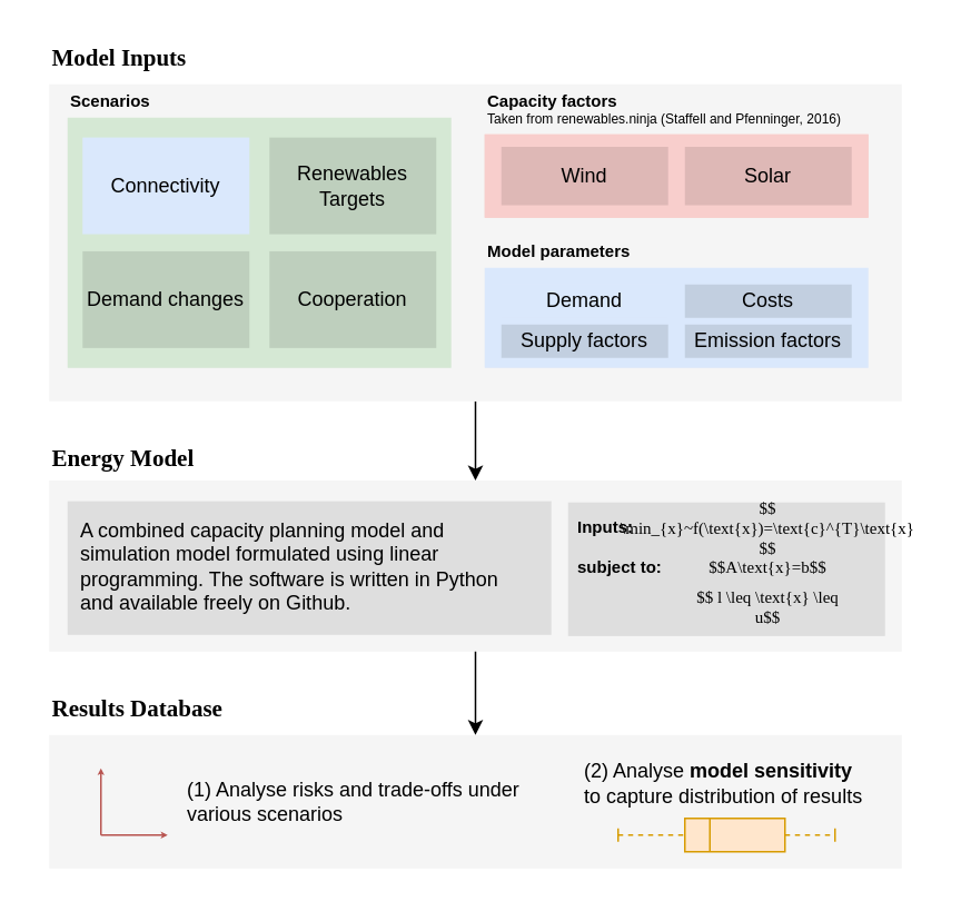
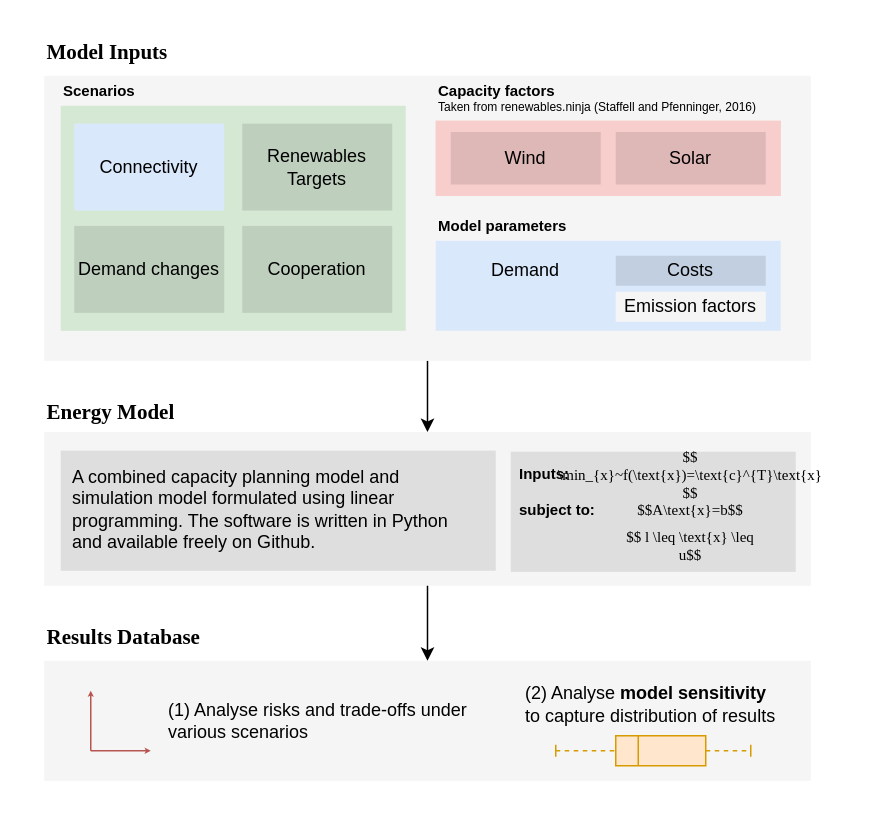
  <mxCell id="0" />
  <mxCell id="1" parent="0" />
  <mxCell id="2" value="" style="rounded=0;whiteSpace=wrap;html=1;strokeColor=none;" vertex="1" parent="1"><mxGeometry x="20" y="20" width="540" height="510" as="geometry" /></mxCell>
  <mxCell id="3" value="" style="rounded=0;whiteSpace=wrap;html=1;fillColor=#f5f5f5;fontColor=#333333;strokeColor=none;" parent="1" vertex="1"><mxGeometry x="29" y="287.5" width="511" height="102.5" as="geometry" /></mxCell>
  <mxCell id="4" value="" style="rounded=0;whiteSpace=wrap;html=1;fontFamily=Georgia;fontSize=12;strokeColor=none;fillColor=#DEDEDE;" parent="1" vertex="1"><mxGeometry x="340" y="300.63" width="190" height="80.12" as="geometry" /></mxCell>
  <mxCell id="5" value="" style="rounded=0;whiteSpace=wrap;html=1;fontFamily=Georgia;fontSize=12;strokeColor=none;fillColor=#DEDEDE;" parent="1" vertex="1"><mxGeometry x="40" y="299.88" width="290" height="80.12" as="geometry" /></mxCell>
  <mxCell id="6" style="edgeStyle=orthogonalEdgeStyle;rounded=0;orthogonalLoop=1;jettySize=auto;html=1;exitX=0.5;exitY=1;exitDx=0;exitDy=0;entryX=0.5;entryY=0;entryDx=0;entryDy=0;fontFamily=Georgia;fontSize=14;" parent="1" source="7" target="3" edge="1"><mxGeometry relative="1" as="geometry" /></mxCell>
  <mxCell id="7" value="" style="rounded=0;whiteSpace=wrap;html=1;fontSize=10;fillColor=#f5f5f5;fontColor=#333333;strokeColor=none;" parent="1" vertex="1"><mxGeometry x="29" y="50" width="511" height="190" as="geometry" /></mxCell>
  <mxCell id="8" value="" style="rounded=0;whiteSpace=wrap;html=1;fillColor=#dae8fc;strokeColor=none;" parent="1" vertex="1"><mxGeometry x="290" y="160" width="230" height="60" as="geometry" /></mxCell>
  <mxCell id="9" value="" style="group" parent="1" vertex="1" connectable="0"><mxGeometry x="40" y="70" width="230" height="150" as="geometry" /></mxCell>
  <mxCell id="10" value="" style="rounded=0;whiteSpace=wrap;html=1;fillColor=#d5e8d4;strokeColor=none;" parent="9" vertex="1"><mxGeometry width="230" height="150" as="geometry" /></mxCell>
  <mxCell id="11" value="" style="group" parent="9" vertex="1" connectable="0"><mxGeometry x="9" y="11.932" width="212" height="126.136" as="geometry" /></mxCell>
  <mxCell id="12" value="" style="group" parent="11" vertex="1" connectable="0"><mxGeometry width="212" height="126.136" as="geometry" /></mxCell>
  <mxCell id="13" value="Connectivity" style="rounded=0;whiteSpace=wrap;html=1;fillColor=#dae8fc;strokeColor=none;" parent="12" vertex="1"><mxGeometry width="100" height="57.955" as="geometry" /></mxCell>
  <mxCell id="14" value="Renewables Targets" style="rounded=0;whiteSpace=wrap;html=1;fillColor=#BECFBD;strokeColor=none;" parent="12" vertex="1"><mxGeometry x="112" width="100" height="57.955" as="geometry" /></mxCell>
  <mxCell id="15" value="Demand changes" style="rounded=0;whiteSpace=wrap;html=1;fillColor=#BECFBD;strokeColor=none;" parent="12" vertex="1"><mxGeometry y="68.182" width="100" height="57.955" as="geometry" /></mxCell>
  <mxCell id="16" value="Cooperation" style="rounded=0;whiteSpace=wrap;html=1;fillColor=#BECFBD;strokeColor=none;" parent="12" vertex="1"><mxGeometry x="112" y="68.182" width="100" height="57.955" as="geometry" /></mxCell>
  <mxCell id="17" value="&lt;font size=&quot;1&quot;&gt;&lt;b&gt;Scenarios&lt;/b&gt;&lt;/font&gt;" style="text;html=1;strokeColor=none;fillColor=none;align=left;verticalAlign=middle;whiteSpace=wrap;rounded=0;fontSize=8;" parent="1" vertex="1"><mxGeometry x="40" y="50" width="230" height="20" as="geometry" /></mxCell>
  <mxCell id="18" value="&lt;span style=&quot;font-size: 10px&quot;&gt;&lt;b&gt;Model parameters&lt;/b&gt;&lt;/span&gt;" style="text;html=1;strokeColor=none;fillColor=none;align=left;verticalAlign=middle;whiteSpace=wrap;rounded=0;fontSize=8;" parent="1" vertex="1"><mxGeometry x="290" y="140" width="230" height="20" as="geometry" /></mxCell>
  <mxCell id="19" value="Demand" style="rounded=0;whiteSpace=wrap;html=1;fillColor=#dae8fc;strokeColor=none;" parent="1" vertex="1"><mxGeometry x="300" y="170" width="100" height="20" as="geometry" /></mxCell>
  <mxCell id="20" value="Costs" style="rounded=0;whiteSpace=wrap;html=1;fillColor=#C2CFE0;strokeColor=none;" parent="1" vertex="1"><mxGeometry x="410" y="170" width="100" height="20" as="geometry" /></mxCell>
- <mxCell id="21" value="Supply factors" style="rounded=0;whiteSpace=wrap;html=1;fillColor=#C2CFE0;strokeColor=none;" parent="1" vertex="1"><mxGeometry x="300" y="194" width="100" height="20" as="geometry" /></mxCell>
- <mxCell id="22" value="Emission factors" style="rounded=0;whiteSpace=wrap;html=1;fillColor=#C2CFE0;strokeColor=none;" parent="1" vertex="1"><mxGeometry x="410" y="194" width="100" height="20" as="geometry" /></mxCell>
+ <mxCell id="22" value="Emission factors" style="rounded=0;whiteSpace=wrap;html=1;fillColor=#f5f5f5;strokeColor=none;" parent="1" vertex="1"><mxGeometry x="410" y="194" width="100" height="20" as="geometry" /></mxCell>
  <mxCell id="23" value="Model Inputs" style="text;html=1;strokeColor=none;fillColor=none;align=left;verticalAlign=middle;whiteSpace=wrap;rounded=0;fontSize=14;fontStyle=1;fontFamily=Georgia;" parent="1" vertex="1"><mxGeometry x="29" y="20" width="511" height="30" as="geometry" /></mxCell>
  <mxCell id="24" value="&lt;b style=&quot;font-size: 10px&quot;&gt;Capacity factors &lt;br&gt;&lt;/b&gt;Taken from renewables.ninja (Staffell and Pfenninger, 2016)" style="text;html=1;strokeColor=none;fillColor=none;align=left;verticalAlign=middle;whiteSpace=wrap;rounded=0;fontSize=8;" parent="1" vertex="1"><mxGeometry x="290" y="50" width="230" height="30" as="geometry" /></mxCell>
  <mxCell id="25" value="" style="group;fillColor=#f8cecc;strokeColor=none;container=0;" parent="1" vertex="1" connectable="0"><mxGeometry x="290" y="80" width="230" height="50" as="geometry" /></mxCell>
  <mxCell id="26" value="" style="rounded=0;whiteSpace=wrap;html=1;strokeColor=none;fillColor=#f8cecc;" parent="1" vertex="1"><mxGeometry x="290" y="80" width="230" height="50" as="geometry" /></mxCell>
  <mxCell id="27" value="Wind" style="rounded=0;whiteSpace=wrap;html=1;fillColor=#DEB8B6;strokeColor=none;" parent="1" vertex="1"><mxGeometry x="300" y="87.5" width="100" height="35" as="geometry" /></mxCell>
  <mxCell id="28" value="Solar" style="rounded=0;whiteSpace=wrap;html=1;fillColor=#DEB8B6;strokeColor=none;" parent="1" vertex="1"><mxGeometry x="410" y="87.5" width="100" height="35" as="geometry" /></mxCell>
  <mxCell id="29" value="Energy Model" style="text;html=1;strokeColor=none;fillColor=none;align=left;verticalAlign=middle;whiteSpace=wrap;rounded=0;fontSize=14;fontStyle=1;fontFamily=Georgia;" parent="1" vertex="1"><mxGeometry x="29" y="260" width="511" height="30" as="geometry" /></mxCell>
  <mxCell id="30" value="$$ \min_{x}~f(\text{x})=\text{c}^{T}\text{x}&lt;br style=&quot;font-size: 10px;&quot;&gt;$$" style="text;html=1;strokeColor=none;fillColor=none;align=center;verticalAlign=middle;whiteSpace=wrap;rounded=0;fontFamily=Georgia;fontSize=10;" parent="1" vertex="1"><mxGeometry x="410" y="300.63" width="100" height="30" as="geometry" /></mxCell>
  <mxCell id="31" value="$$A\text{x}=b$$" style="text;html=1;strokeColor=none;fillColor=none;align=center;verticalAlign=middle;whiteSpace=wrap;rounded=0;fontFamily=Georgia;fontSize=10;" parent="1" vertex="1"><mxGeometry x="410" y="323.63" width="100" height="30" as="geometry" /></mxCell>
  <mxCell id="32" value="$$ l \leq \text{x} \leq u$$" style="text;html=1;strokeColor=none;fillColor=none;align=center;verticalAlign=middle;whiteSpace=wrap;rounded=0;fontFamily=Georgia;fontSize=10;" parent="1" vertex="1"><mxGeometry x="410" y="347.63" width="100" height="30" as="geometry" /></mxCell>
  <mxCell id="33" value="A combined capacity planning model and simulation model formulated using linear programming. The software is written in Python and available freely on Github." style="text;html=1;strokeColor=none;fillColor=none;align=left;verticalAlign=middle;whiteSpace=wrap;rounded=0;fontFamily=Helvetica;fontSize=12;" parent="1" vertex="1"><mxGeometry x="46" y="300.63" width="274" height="76.25" as="geometry" /></mxCell>
  <mxCell id="34" value="" style="rounded=0;whiteSpace=wrap;html=1;fillColor=#f5f5f5;fontColor=#333333;strokeColor=none;" parent="1" vertex="1"><mxGeometry x="29" y="440" width="511" height="80" as="geometry" /></mxCell>
  <mxCell id="35" style="edgeStyle=orthogonalEdgeStyle;rounded=0;orthogonalLoop=1;jettySize=auto;html=1;exitX=0.5;exitY=1;exitDx=0;exitDy=0;entryX=0.5;entryY=0;entryDx=0;entryDy=0;fontFamily=Georgia;fontSize=14;" parent="1" source="3" target="34" edge="1"><mxGeometry relative="1" as="geometry"><mxPoint x="284.21" y="390" as="sourcePoint" /><mxPoint x="284.21" y="437.5" as="targetPoint" /></mxGeometry></mxCell>
  <mxCell id="36" value="Results Database" style="text;html=1;strokeColor=none;fillColor=none;align=left;verticalAlign=middle;whiteSpace=wrap;rounded=0;fontSize=14;fontStyle=1;fontFamily=Georgia;" parent="1" vertex="1"><mxGeometry x="29" y="410" width="511" height="30" as="geometry" /></mxCell>
  <mxCell id="37" value="(1) Analyse risks and trade-offs under various scenarios" style="text;html=1;strokeColor=none;fillColor=none;align=left;verticalAlign=middle;whiteSpace=wrap;rounded=0;fontFamily=Helvetica;fontSize=12;" parent="1" vertex="1"><mxGeometry x="110" y="450.94" width="210" height="58.13" as="geometry" /></mxCell>
  <mxCell id="38" value="&lt;font face=&quot;Helvetica&quot; style=&quot;font-size: 10px&quot;&gt;&lt;b style=&quot;font-size: 10px&quot;&gt;Inputs:&lt;/b&gt;&lt;/font&gt;" style="text;html=1;strokeColor=none;fillColor=none;align=left;verticalAlign=middle;whiteSpace=wrap;rounded=0;fontFamily=Georgia;fontSize=10;" parent="1" vertex="1"><mxGeometry x="344" y="299.88" width="60" height="30" as="geometry" /></mxCell>
  <mxCell id="39" value="&lt;font face=&quot;Helvetica&quot;&gt;&lt;b&gt;subject to:&lt;/b&gt;&lt;/font&gt;" style="text;html=1;strokeColor=none;fillColor=none;align=left;verticalAlign=middle;whiteSpace=wrap;rounded=0;fontFamily=Georgia;fontSize=10;" parent="1" vertex="1"><mxGeometry x="344" y="323.63" width="60" height="30" as="geometry" /></mxCell>
  <mxCell id="40" value="(2) Analyse &lt;b&gt;model sensitivity&lt;/b&gt; to capture distribution of results&amp;nbsp;" style="text;html=1;strokeColor=none;fillColor=none;align=left;verticalAlign=middle;whiteSpace=wrap;rounded=0;fontFamily=Helvetica;fontSize=12;" parent="1" vertex="1"><mxGeometry x="347.5" y="440" width="175" height="58.13" as="geometry" /></mxCell>
  <mxCell id="41" value="" style="group" parent="1" vertex="1" connectable="0"><mxGeometry x="370" y="490" width="130" height="20" as="geometry" /></mxCell>
  <mxCell id="42" value="" style="endArrow=baseDash;startArrow=none;html=1;rounded=0;fontFamily=Helvetica;fontSize=10;endSize=6;dashed=1;endFill=0;startFill=0;fillColor=#ffe6cc;strokeColor=#d79b00;" parent="41" source="43" edge="1"><mxGeometry width="50" height="50" relative="1" as="geometry"><mxPoint y="10" as="sourcePoint" /><mxPoint x="130" y="10" as="targetPoint" /></mxGeometry></mxCell>
  <mxCell id="43" value="" style="rounded=0;whiteSpace=wrap;html=1;fontFamily=Helvetica;fontSize=10;strokeColor=#d79b00;fillColor=#ffe6cc;" parent="41" vertex="1"><mxGeometry x="40" width="60" height="20" as="geometry" /></mxCell>
  <mxCell id="44" value="" style="endArrow=none;startArrow=baseDash;html=1;rounded=0;fontFamily=Helvetica;fontSize=10;endSize=6;dashed=1;endFill=0;startFill=0;fillColor=#ffe6cc;strokeColor=#d79b00;" parent="41" target="43" edge="1"><mxGeometry width="50" height="50" relative="1" as="geometry"><mxPoint y="10" as="sourcePoint" /><mxPoint x="146" y="10" as="targetPoint" /></mxGeometry></mxCell>
  <mxCell id="45" value="" style="endArrow=none;html=1;rounded=0;fontFamily=Helvetica;fontSize=10;endSize=6;exitX=0.25;exitY=1;exitDx=0;exitDy=0;entryX=0.25;entryY=0;entryDx=0;entryDy=0;fillColor=#ffe6cc;strokeColor=#d79b00;" parent="41" source="43" target="43" edge="1"><mxGeometry width="50" height="50" relative="1" as="geometry"><mxPoint x="30" as="sourcePoint" /><mxPoint x="80" y="-50" as="targetPoint" /></mxGeometry></mxCell>
  <mxCell id="46" value="" style="endArrow=classic;html=1;rounded=0;fontFamily=Georgia;fontSize=12;endSize=1;fillColor=#f8cecc;strokeColor=#b85450;" parent="1" edge="1"><mxGeometry width="50" height="50" relative="1" as="geometry"><mxPoint x="60" y="500" as="sourcePoint" /><mxPoint x="60" y="460" as="targetPoint" /></mxGeometry></mxCell>
  <mxCell id="47" value="" style="endArrow=classic;html=1;rounded=0;fontFamily=Georgia;fontSize=12;endSize=1;fillColor=#f8cecc;strokeColor=#b85450;" parent="1" edge="1"><mxGeometry width="50" height="50" relative="1" as="geometry"><mxPoint x="60" y="500" as="sourcePoint" /><mxPoint x="100" y="500" as="targetPoint" /></mxGeometry></mxCell>
